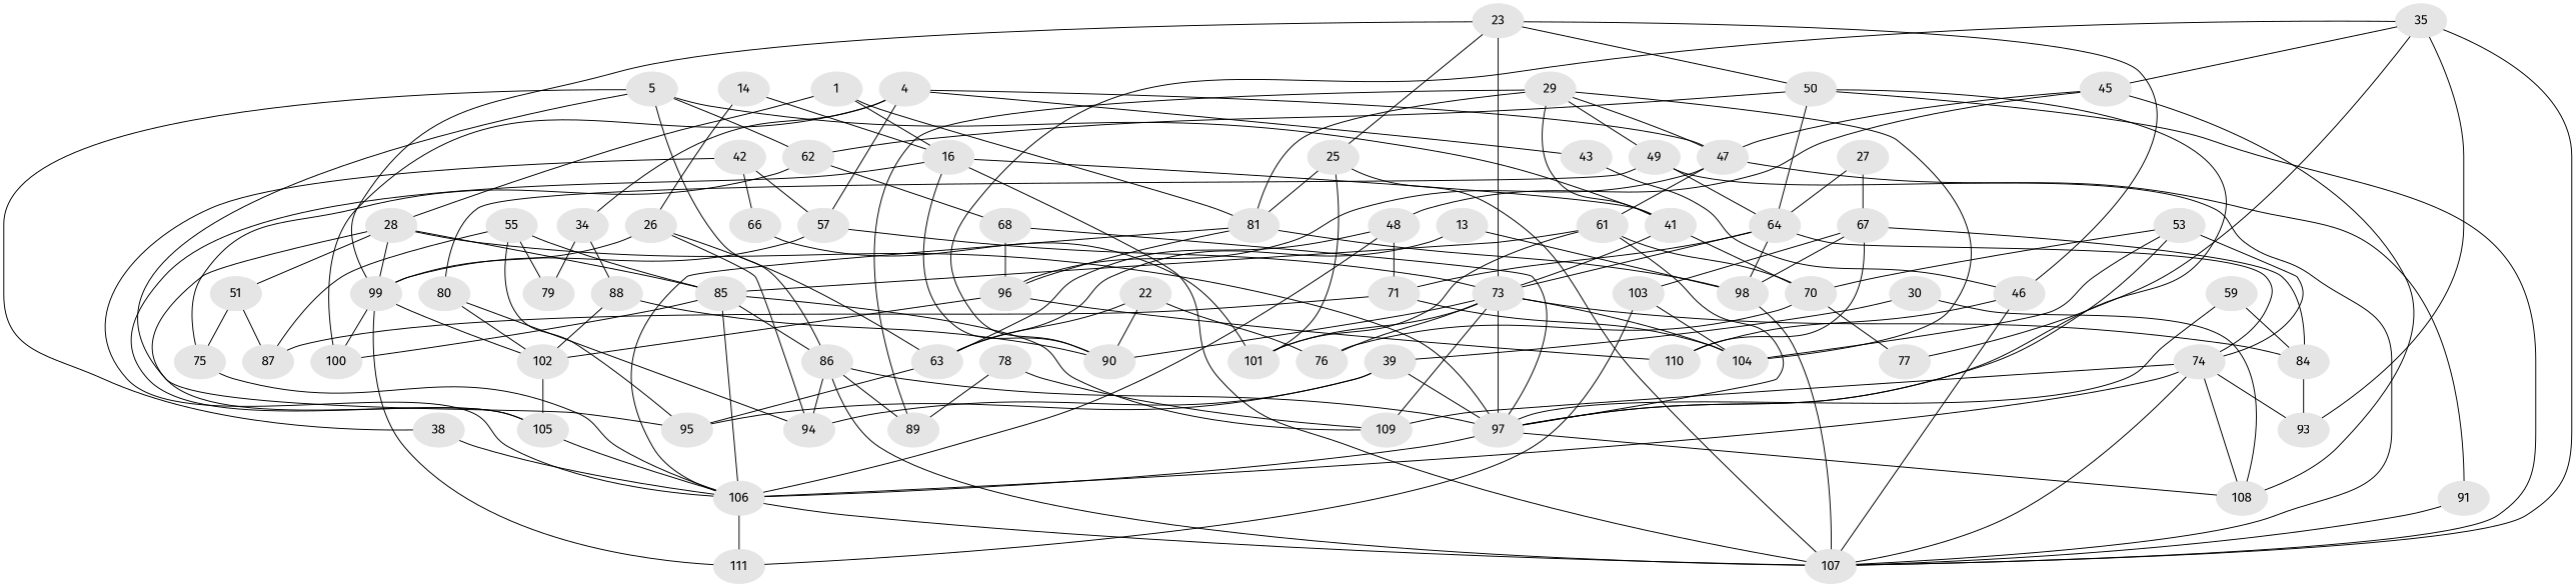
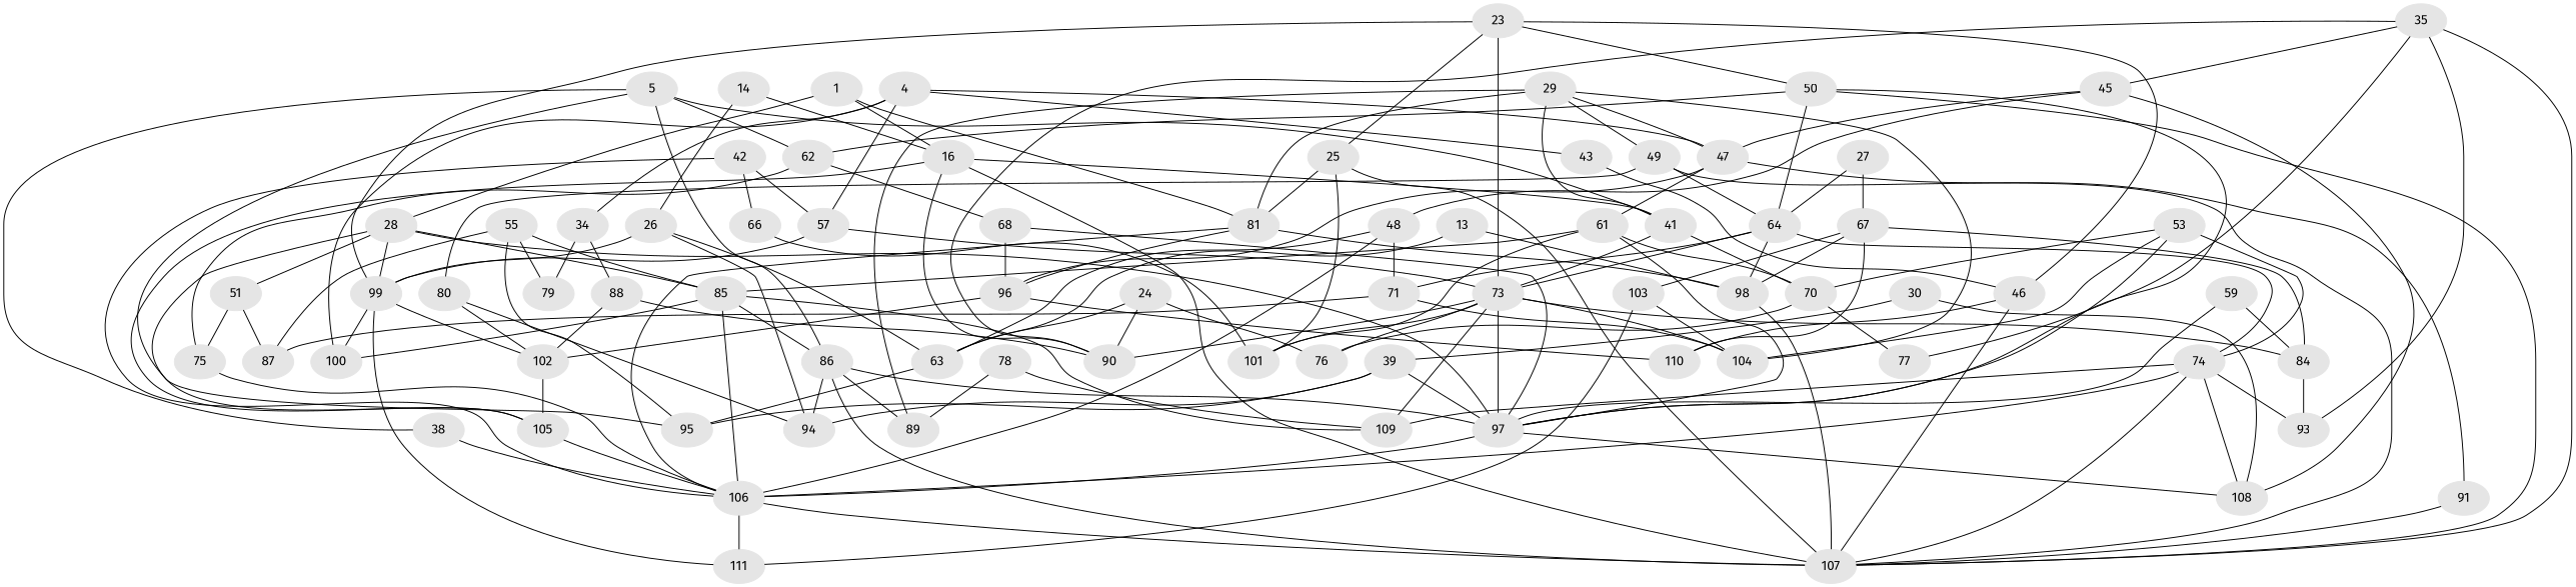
  graph {
    fontname="Fira Sans"
    node [color=gray90 fontname="Fira Sans" style=filled]
    edge [fontname="Fira Sans"]
    16 [super="+9"]
    41
    90 [super="+17"]
    105 [super="+40"]
    107 [super="+2+83+56"]
    1
    28
    81 [super="+60"]
    99
    51
    85 [super="+82"]
    97 [super="+24"]
    98 [super="+10"]
    106 [super="+92+72"]
    96
    4
    34
    43
    47
    57 [super="+36"]
    100
    79
    88
    46
    61 [super="+37"]
    91
    73 [super="+69+3"]
    5
    38
    62
    86 [super="+65"]
    95
    70
    75
    68
    94
    89
    63 [super="+12"]
    13
    14
    26
-   22
+   22 [label=24]
    76 [super="+54"]
    23
    25
    50 [super="+44"]
    101
    110
    64 [super="+8"]
    104 [super="+31"]
    84
    109 [super="+52"]
    102
    111
    103
    71
    74 [super="+33"]
    27
    67 [super="+18"]
    87
    108
    29 [super="+15"]
    49
    80
    30
    39
    45 [super="+7"]
    48
    35
    77
    93
    42
    66
    53
    55
    59
    78
    16 -- 41 [weight=2]
    16 -- 90
    16 -- 105
    16 -- 107
    41 -- 73
    41 -- 70
    105 -- 106 [weight=2]
    1 -- 16
    1 -- 28
    1 -- 81
    28 -- 105 [weight=2]
    28 -- 99
    28 -- 51
    28 -- 85
    28 -- 97
    81 -- 98 [weight=2]
    81 -- 106
    81 -- 96
    99 -- 100
    99 -- 102
    99 -- 111
    51 -- 75
    51 -- 87
    85 -- 106 [weight=2]
    85 -- 100
    85 -- 86
    85 -- 109 [weight=2]
    97 -- 106 [weight=2]
    97 -- 108
    98 -- 107 [weight=2]
    106 -- 107 [weight=2]
    106 -- 111
    96 -- 110
    96 -- 102
    4 -- 34
    4 -- 43
    4 -- 47
    4 -- 57
    4 -- 100
    34 -- 79
    34 -- 88
    43 -- 46
    47 -- 96
    47 -- 61
    47 -- 91
    57 -- 99 [weight=2]
    57 -- 73
    88 -- 90
    88 -- 102
    46 -- 107
    46 -- 110
    61 -- 85
    61 -- 97
    61 -- 70
    61 -- 101
    91 -- 107
    73 -- 90
    73 -- 97
    73 -- 76
    73 -- 101
    73 -- 104
    73 -- 84
    73 -- 109
    5 -- 41
    5 -- 38
    5 -- 62
    5 -- 86
    5 -- 95
    38 -- 106 [weight=2]
    62 -- 75
    62 -- 68
    86 -- 107
    86 -- 97
    86 -- 94 [weight=2]
    86 -- 89
    70 -- 76
    70 -- 77
    75 -- 106
    68 -- 97
    68 -- 96
    63 -- 95 [weight=2]
    13 -- 98
    13 -- 63
    14 -- 16
    14 -- 26
    26 -- 99
    26 -- 94
    26 -- 63
    22 -- 90
    22 -- 63 [weight=2]
    22 -- 76 [weight=2]
    23 -- 99
    23 -- 46
    23 -- 73
    23 -- 25
    23 -- 50
    25 -- 107
    25 -- 81
    25 -- 101
    50 -- 107
    50 -- 97
    50 -- 62
    50 -- 64
    64 -- 98
    64 -- 73
    64 -- 71
    64 -- 74
    84 -- 93
    102 -- 105
    103 -- 104
    103 -- 111
    71 -- 104
    71 -- 87
    74 -- 107
    74 -- 106 [weight=2]
    74 -- 109 [weight=2]
    74 -- 108
    74 -- 93
    27 -- 64
    27 -- 67 [weight=2]
    67 -- 98
    67 -- 110 [weight=2]
    67 -- 84
    67 -- 103
    29 -- 41
    29 -- 81 [weight=2]
    29 -- 47
    29 -- 89
    29 -- 104
    29 -- 49
    49 -- 107
    49 -- 64
    49 -- 80
    80 -- 94
    80 -- 102
    30 -- 108
    30 -- 39
    39 -- 97
    39 -- 95
    39 -- 94
    45 -- 47
    45 -- 108
    45 -- 48
    48 -- 106 [weight=2]
    48 -- 63
    48 -- 71
    35 -- 90
    35 -- 107
    35 -- 45
    35 -- 77
    35 -- 93
    42 -- 106
    42 -- 57
    42 -- 66
    66 -- 101
    53 -- 97
    53 -- 70
    53 -- 104
    53 -- 74
    55 -- 85
    55 -- 79
    55 -- 95
    55 -- 87
    59 -- 97
    59 -- 84
    78 -- 89
    78 -- 109
  }
